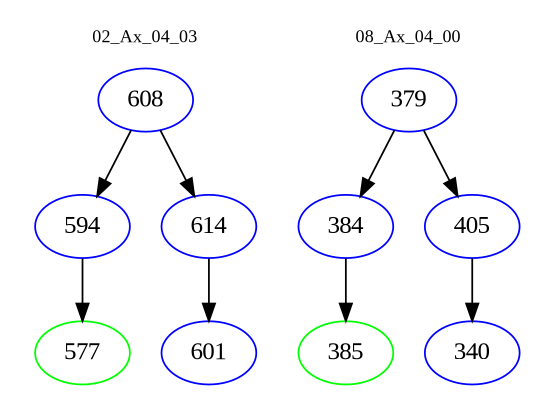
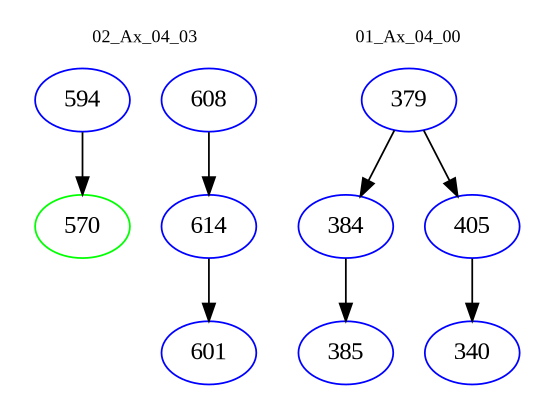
  digraph {
    fontname="Liberation Serif"
    node [color=blue fontname="Liberation Serif"]
    edge [color=black fontname="Liberation Serif"]
    n1 [label=608]
    n2 [label=594]
    n3 [label=614]
-   n4 [color=green label=577]
+   n4 [color=green label=570]
    n5 [label=601]
    n6 [label=379]
    n7 [label=384]
    n8 [label=405]
-   n9 [color=green label=385]
+   n9 [label=385]
    n10 [label=340]
    subgraph cluster_1 {
      color=white
      fontsize=10
      label="02_Ax_04_03"
      n1
      n2
      n3
      n4
      n5
    }
    subgraph cluster_2 {
      color=white
      fontsize=10
-     label="08_Ax_04_00"
+     label="01_Ax_04_00"
      n6
      n7
      n8
      n9
      n10
    }
-   n1 -> n2
    n1 -> n3
    n2 -> n4
    n3 -> n5
    n6 -> n7
    n6 -> n8
    n7 -> n9
    n8 -> n10
  }
